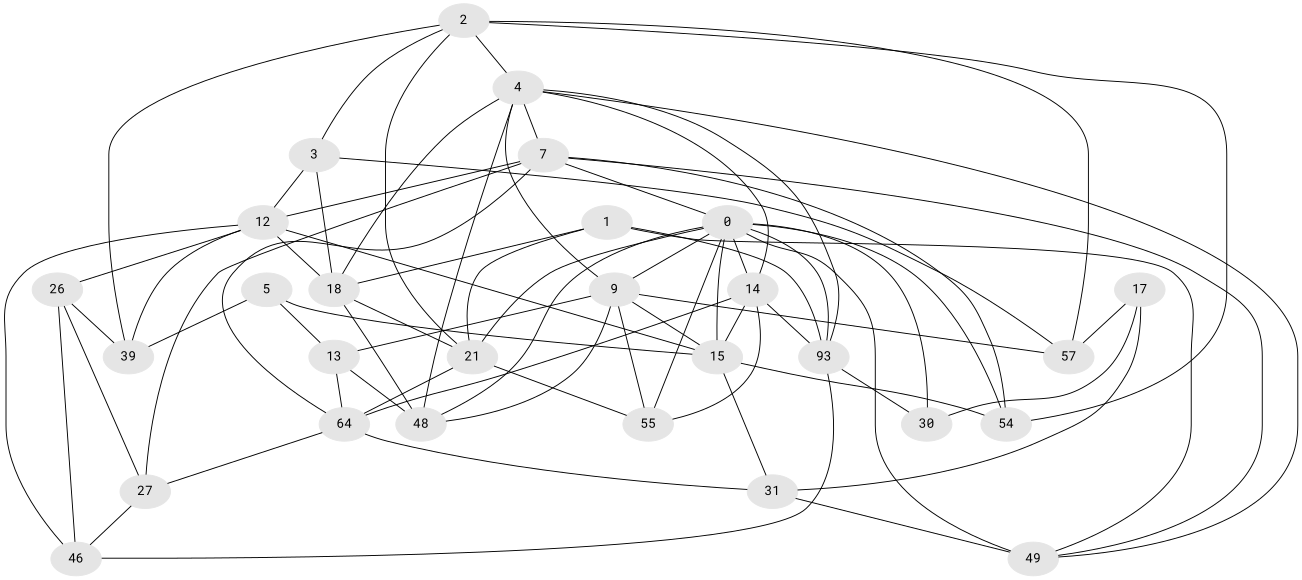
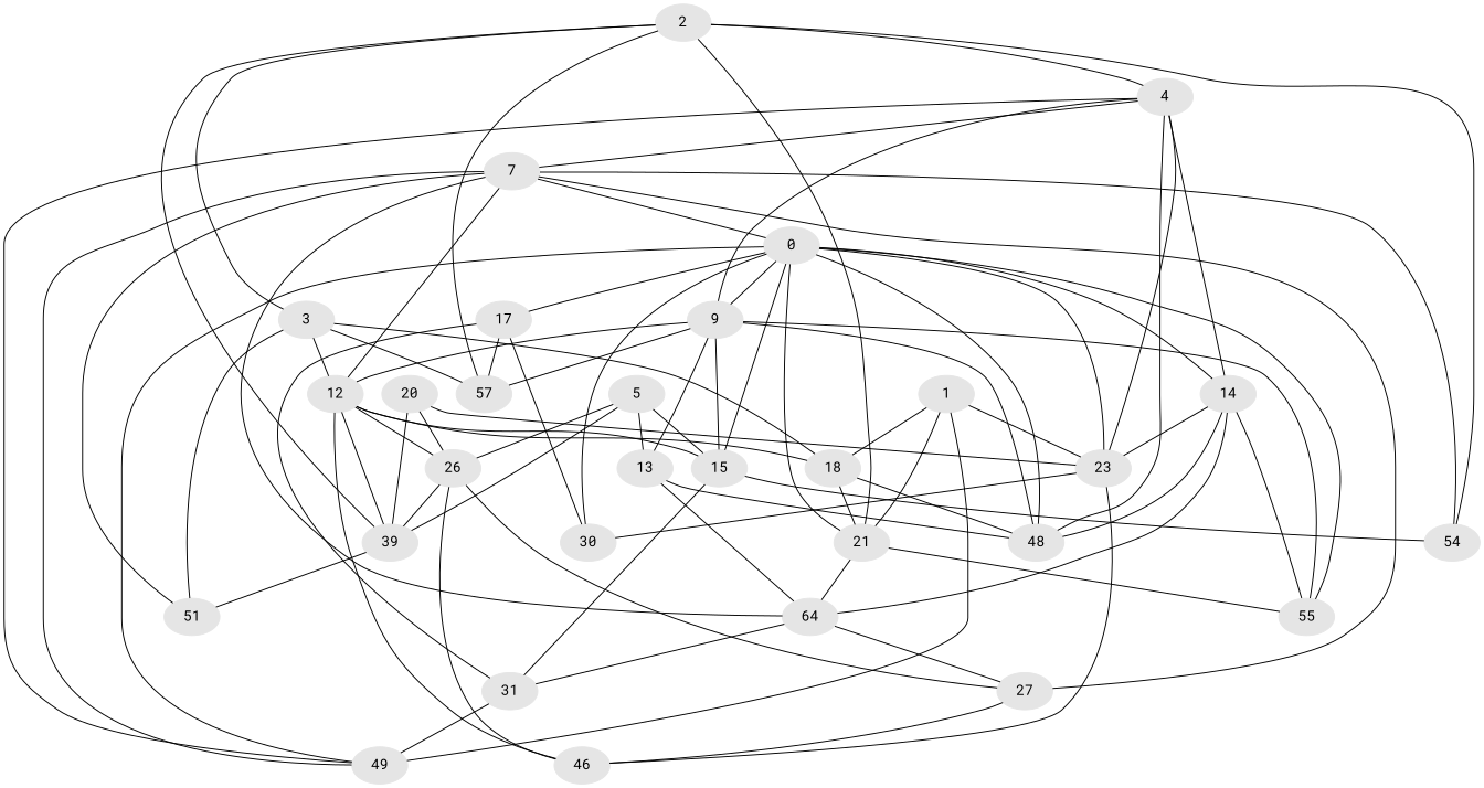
  graph {
    fontname="Roboto Mono"
    node [color=gray90 fontname="Roboto Mono" style=filled]
    edge [fontname="Roboto Mono"]
    1 [super="+11"]
    18 [super="+45+53"]
    21 [super="+60"]
-   23 [super="+25+34" label=93]
+   23 [super="+25+34"]
    49 [super="+59"]
    48
    n7 [label=64 super="+38"]
    55
    30
    46
    2 [super="+42"]
    3 [super="+10"]
    4 [super="+36"]
    39 [super="+56"]
    54
    57
+   51
    12 [super="+19+47"]
    7 [super="+63+50"]
    9 [super="+35+28"]
    14 [super="+16"]
    5 [super="+6"]
    13
    15 [super="+41+62+33"]
    26 [super="+32"]
    n26 [label=0 super="+58+37+29"]
    27
    31 [super="+43"]
+   20
    17
    1 -- 18
    1 -- 21
    1 -- 23
    1 -- 49
    18 -- 21
    18 -- 48
    21 -- n7
    21 -- 55
    23 -- 30
    23 -- 46
    n7 -- 27
    n7 -- 31
    2 -- 21
    2 -- 3
    2 -- 4
    2 -- 39
    2 -- 54
    2 -- 57
    3 -- 18 [weight=2]
    3 -- 57
+   3 -- 51
    3 -- 12
-   4 -- 18
    4 -- 23
    4 -- 49
    4 -- 48
    4 -- 7
    4 -- 9
    4 -- 14
+   39 -- 51
    12 -- 18
    12 -- 46
    12 -- 39
    12 -- 15 [weight=2]
    12 -- 26
    7 -- 49
    7 -- n7
    7 -- 54
+   7 -- 51
    7 -- 12
    7 -- n26
    7 -- 27
    9 -- 48
    9 -- 55
    9 -- 57
+   9 -- 12
    9 -- 13
    9 -- 15
    14 -- 23
    14 -- n7
    14 -- 55
-   14 -- 15
+   14 -- 48
    5 -- 39
    5 -- 13
    5 -- 15 [weight=3]
+   5 -- 26
    13 -- 48
    13 -- n7
    15 -- 54
    15 -- 31
    26 -- 46
    26 -- 39
    26 -- 27
    n26 -- 21
    n26 -- 23 [weight=2]
    n26 -- 49
    n26 -- 48
    n26 -- 55
    n26 -- 30
-   n26 -- 54
+   n26 -- 17
    n26 -- 9
    n26 -- 14
    n26 -- 15
    27 -- 46
    31 -- 49 [weight=2]
+   20 -- 23
+   20 -- 39
+   20 -- 26
    17 -- 30
    17 -- 57
    17 -- 31
  }
